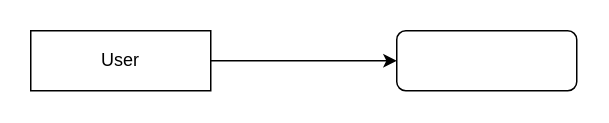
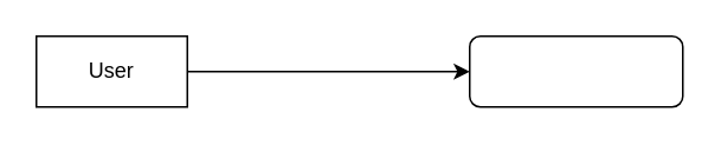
  <mxCell id="0" />
  <mxCell id="1" parent="0" />
  <mxCell id="2" value="" style="rounded=1;whiteSpace=wrap;html=1;" vertex="1" parent="1"><mxGeometry x="264" y="20" width="120" height="40" as="geometry" /></mxCell>
  <mxCell id="3" style="edgeStyle=orthogonalEdgeStyle;rounded=0;orthogonalLoop=1;jettySize=auto;html=1;entryX=0;entryY=0.5;entryDx=0;entryDy=0;" edge="1" parent="1" source="4" target="2"><mxGeometry relative="1" as="geometry" /></mxCell>
- <mxCell id="4" value="User" style="rounded=0;whiteSpace=wrap;html=1;" vertex="1" parent="1"><mxGeometry x="20" y="20" width="120" height="40" as="geometry" /></mxCell>
+ <mxCell id="4" value="User" style="rounded=0;whiteSpace=wrap;html=1;" vertex="1" parent="1"><mxGeometry x="20" y="20" width="85" height="40" as="geometry" /></mxCell>
